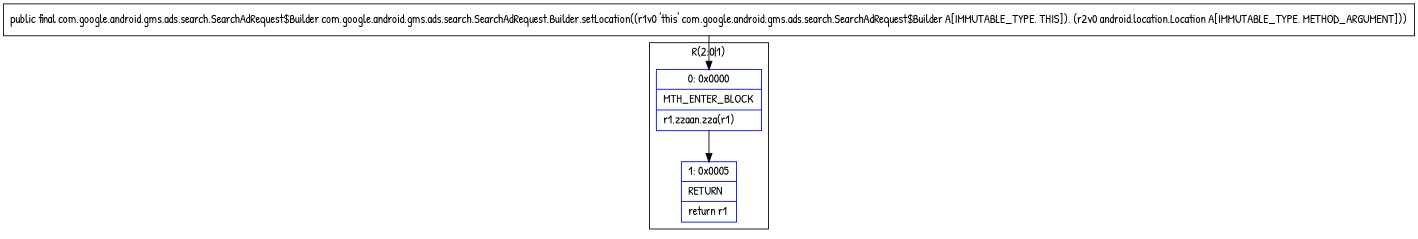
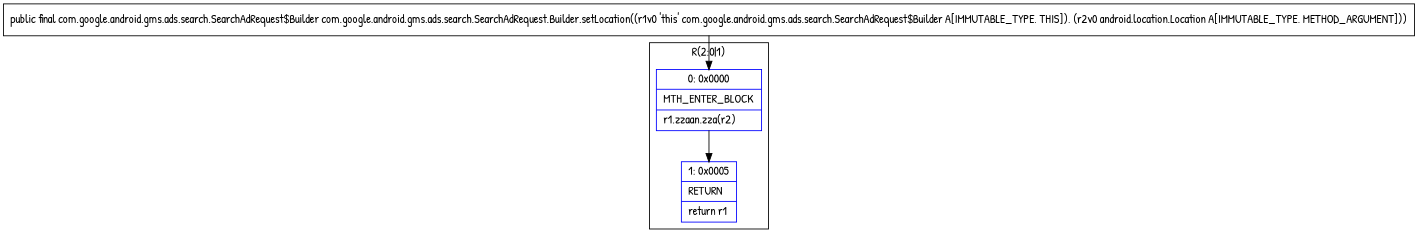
  digraph {
    fontname="Patrick Hand"
    node [color=blue shape=record fontname="Patrick Hand"]
    edge [fontname="Patrick Hand"]
-   n1 [label="{0\:\ 0x0000|MTH_ENTER_BLOCK\l|r1.zzaan.zza(r1)\l}"]
+   n1 [label="{0\:\ 0x0000|MTH_ENTER_BLOCK\l|r1.zzaan.zza(r2)\l}"]
    n2 [label="{1\:\ 0x0005|RETURN\l|return r1\l}"]
    n3 [label="{public final com.google.android.gms.ads.search.SearchAdRequest$Builder com.google.android.gms.ads.search.SearchAdRequest.Builder.setLocation((r1v0 'this' com.google.android.gms.ads.search.SearchAdRequest$Builder A[IMMUTABLE_TYPE, THIS]), (r2v0 android.location.Location A[IMMUTABLE_TYPE, METHOD_ARGUMENT])) }" color=""]
    subgraph cluster_1 {
      label="R(2:0|1)"
      n1
      n2
    }
    n1 -> n2
    n3 -> n1
  }
